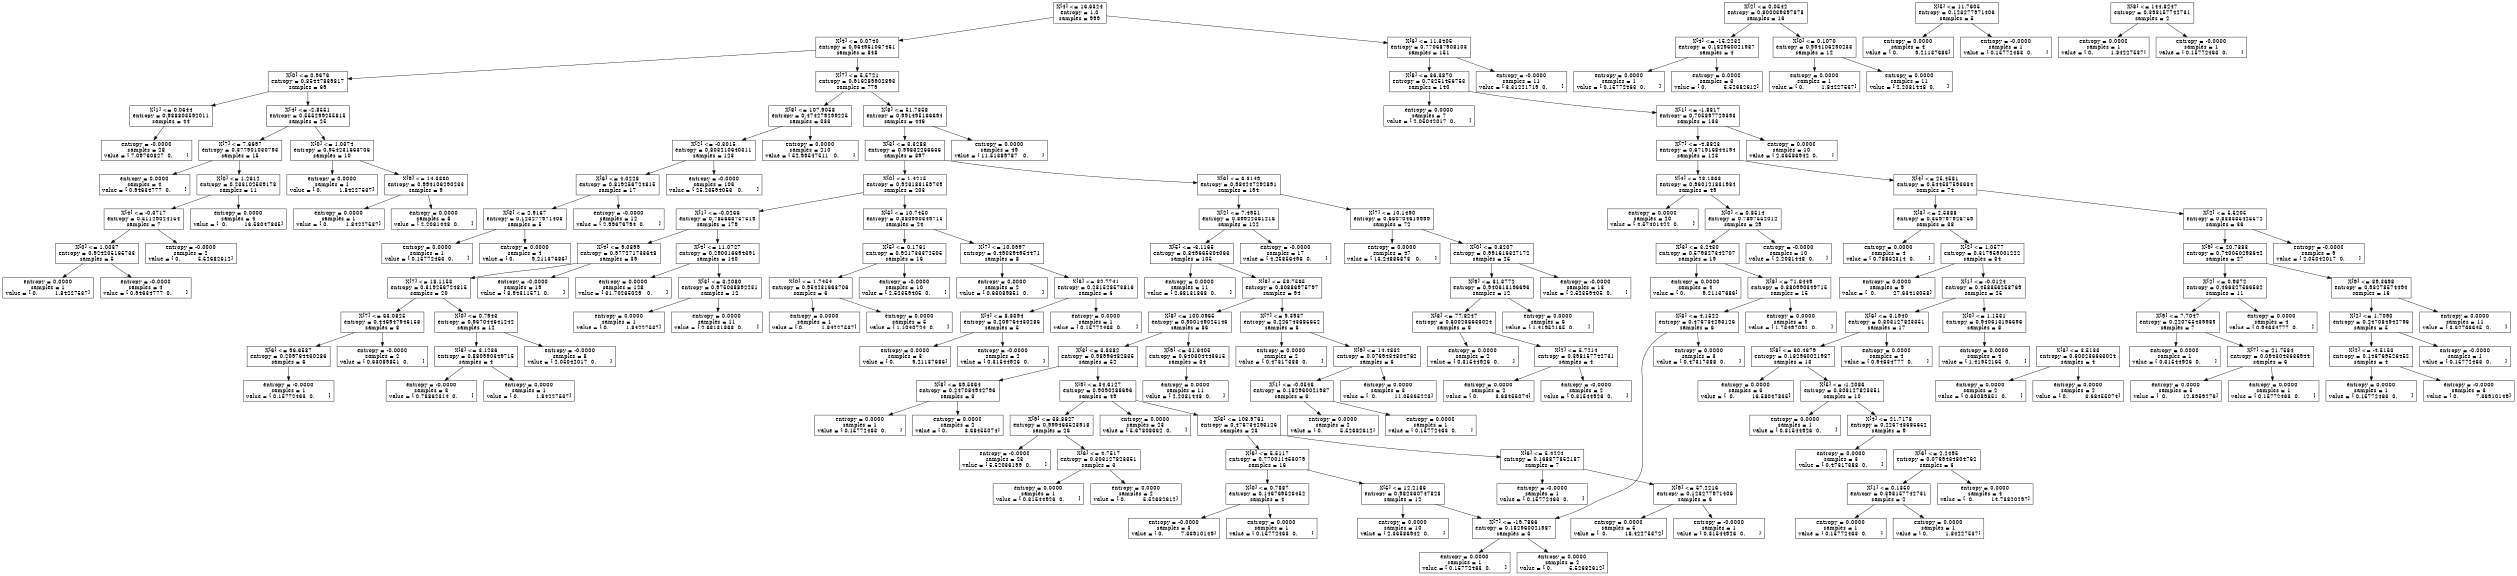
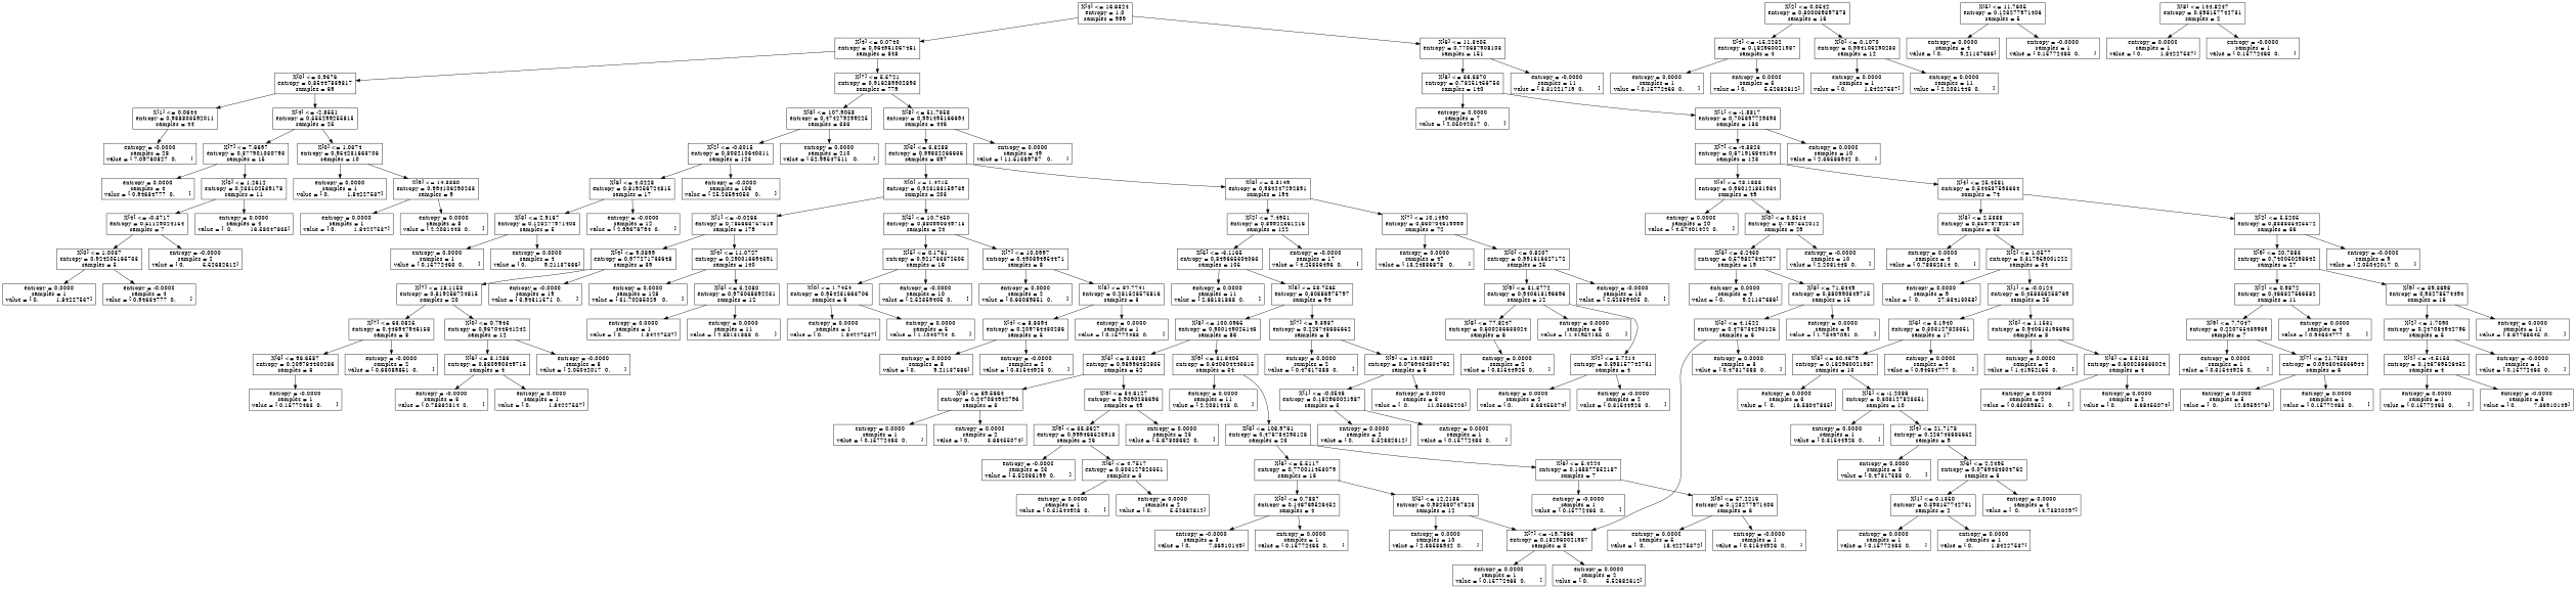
  digraph {
    node [shape=box]
    n1 [label="X[4] <= 16.6324\nentropy = 1.0\nsamples = 999"]
    n2 [label="X[4] <= 0.0740\nentropy = 0.964961067461\nsamples = 848"]
    n3 [label="X[6] <= 11.3405\nentropy = 0.770687908103\nsamples = 151"]
    n4 [label="X[0] <= 0.9676\nentropy = 0.85447839817\nsamples = 69"]
    n5 [label="X[7] <= 5.5721\nentropy = 0.916289902893\nsamples = 779"]
    n6 [label="X[8] <= 36.3870\nentropy = 0.73251456753\nsamples = 140"]
    n7 [label="entropy = -0.0000\nsamples = 11\nvalue = [ 3.31221719  0.        ]"]
    n8 [label="X[1] <= 0.0644\nentropy = 0.988803592011\nsamples = 44"]
    n9 [label="X[4] <= -2.8551\nentropy = 0.555299255815\nsamples = 25"]
    n10 [label="X[8] <= 107.9058\nentropy = 0.474279299225\nsamples = 333"]
    n11 [label="X[8] <= 51.7358\nentropy = 0.991495166694\nsamples = 446"]
    n12 [label="entropy = -0.0000\nsamples = 28\nvalue = [ 7.09760827  0.        ]"]
    n13 [label="X[0] <= 1.0374\nentropy = 0.954231663706\nsamples = 10"]
    n14 [label="X[7] <= 7.6697\nentropy = 0.377901030793\nsamples = 15"]
    n15 [label="X[2] <= 0.0542\nentropy = 0.800039397878\nsamples = 16"]
    n16 [label="X[4] <= -15.2232\nentropy = 0.182960021987\nsamples = 4"]
    n17 [label="X[0] <= 0.1070\nentropy = 0.994106290233\nsamples = 12"]
    n18 [label="entropy = 0.0000\nsamples = 1\nvalue = [ 0.15772463  0.        ]"]
    n19 [label="entropy = 0.0000\nsamples = 3\nvalue = [ 0.          5.52682612]"]
    n20 [label="entropy = 0.0000\nsamples = 1\nvalue = [ 0.          1.84227537]"]
    n21 [label="entropy = 0.0000\nsamples = 11\nvalue = [ 2.2081448  0.       ]"]
    n22 [label="entropy = 0.0000\nsamples = 1\nvalue = [ 0.          1.84227537]"]
    n23 [label="X[9] <= 14.3360\nentropy = 0.994106290233\nsamples = 9"]
    n24 [label="entropy = 0.0000\nsamples = 4\nvalue = [ 0.94634777  0.        ]"]
    n25 [label="X[0] <= 1.2612\nentropy = 0.233102539178\nsamples = 11"]
    n26 [label="entropy = 0.0000\nsamples = 1\nvalue = [ 0.          1.84227537]"]
    n27 [label="entropy = 0.0000\nsamples = 8\nvalue = [ 2.2081448  0.       ]"]
    n28 [label="X[4] <= -0.3717\nentropy = 0.51129024154\nsamples = 7"]
    n29 [label="entropy = 0.0000\nsamples = 4\nvalue = [  0.          16.58047835]"]
    n30 [label="X[0] <= 1.0037\nentropy = 0.924205165733\nsamples = 5"]
    n31 [label="entropy = -0.0000\nsamples = 2\nvalue = [ 0.          5.52682612]"]
    n32 [label="entropy = 0.0000\nsamples = 1\nvalue = [ 0.          1.84227537]"]
    n33 [label="entropy = -0.0000\nsamples = 4\nvalue = [ 0.94634777  0.        ]"]
    n34 [label="entropy = 0.0000\nsamples = 210\nvalue = [ 52.99547511   0.        ]"]
    n35 [label="X[2] <= -0.3015\nentropy = 0.803210640311\nsamples = 123"]
    n36 [label="entropy = 0.0000\nsamples = 49\nvalue = [ 11.51389787   0.        ]"]
    n37 [label="X[3] <= 3.3288\nentropy = 0.99832266636\nsamples = 397"]
    n38 [label="X[6] <= 4.0228\nentropy = 0.819256724815\nsamples = 17"]
    n39 [label="entropy = -0.0000\nsamples = 106\nvalue = [ 25.23594053   0.        ]"]
    n40 [label="X[3] <= 2.9167\nentropy = 0.123277971406\nsamples = 5"]
    n41 [label="entropy = -0.0000\nsamples = 12\nvalue = [ 2.99676794  0.        ]"]
    n42 [label="entropy = 0.0000\nsamples = 1\nvalue = [ 0.15772463  0.        ]"]
    n43 [label="entropy = 0.0000\nsamples = 4\nvalue = [ 0.          9.21137686]"]
    n44 [label="X[0] <= 1.4215\nentropy = 0.923183159739\nsamples = 203"]
    n45 [label="X[6] <= 6.3149\nentropy = 0.984247292891\nsamples = 194"]
    n46 [label="X[1] <= -0.0266\nentropy = 0.785663757519\nsamples = 179"]
    n47 [label="X[5] <= 10.7450\nentropy = 0.880990349715\nsamples = 24"]
    n48 [label="X[2] <= 7.4951\nentropy = 0.89922361216\nsamples = 122"]
    n49 [label="X[7] <= 10.1490\nentropy = 0.660704619999\nsamples = 72"]
    n50 [label="X[4] <= 9.0899\nentropy = 0.977271733648\nsamples = 39"]
    n51 [label="X[4] <= 11.0727\nentropy = 0.290016694391\nsamples = 140"]
    n52 [label="X[5] <= 0.1761\nentropy = 0.921733372505\nsamples = 16"]
    n53 [label="X[7] <= 10.0997\nentropy = 0.490894954471\nsamples = 8"]
    n54 [label="X[7] <= 18.1153\nentropy = 0.819256724815\nsamples = 20"]
    n55 [label="entropy = -0.0000\nsamples = 19\nvalue = [ 3.94311571  0.        ]"]
    n56 [label="entropy = 0.0000\nsamples = 128\nvalue = [ 31.70265029   0.        ]"]
    n57 [label="X[3] <= 3.2080\nentropy = 0.975038892231\nsamples = 12"]
    n58 [label="X[0] <= 0.7943\nentropy = 0.967044641242\nsamples = 12"]
    n59 [label="X[7] <= 63.0825\nentropy = 0.446947946158\nsamples = 8"]
    n60 [label="X[6] <= 3.1286\nentropy = 0.880990349715\nsamples = 4"]
    n61 [label="entropy = -0.0000\nsamples = 8\nvalue = [ 2.05042017  0.        ]"]
    n62 [label="X[6] <= 96.6587\nentropy = 0.209764430286\nsamples = 6"]
    n63 [label="entropy = -0.0000\nsamples = 2\nvalue = [ 0.63089851  0.        ]"]
    n64 [label="entropy = 0.0000\nsamples = 1\nvalue = [ 0.          1.84227537]"]
    n65 [label="entropy = -0.0000\nsamples = 3\nvalue = [ 0.78862314  0.        ]"]
    n66 [label="entropy = -0.0000\nsamples = 1\nvalue = [ 0.15772463  0.        ]"]
    n67 [label="X[5] <= 11.7605\nentropy = 0.123277971406\nsamples = 5"]
    n68 [label="entropy = 0.0000\nsamples = 4\nvalue = [ 0.          9.21137686]"]
    n69 [label="entropy = -0.0000\nsamples = 1\nvalue = [ 0.15772463  0.        ]"]
    n70 [label="entropy = 0.0000\nsamples = 11\nvalue = [ 2.68131868  0.        ]"]
    n71 [label="entropy = 0.0000\nsamples = 1\nvalue = [ 0.          1.84227537]"]
    n72 [label="X[0] <= 1.7454\nentropy = 0.954231663706\nsamples = 6"]
    n73 [label="entropy = -0.0000\nsamples = 10\nvalue = [ 2.52359405  0.        ]"]
    n74 [label="entropy = 0.0000\nsamples = 2\nvalue = [ 0.63089851  0.        ]"]
    n75 [label="X[8] <= 82.7741\nentropy = 0.281528573816\nsamples = 6"]
    n76 [label="entropy = 0.0000\nsamples = 5\nvalue = [ 1.1040724  0.       ]"]
    n77 [label="entropy = 0.0000\nsamples = 1\nvalue = [ 0.          1.84227537]"]
    n78 [label="entropy = 0.0000\nsamples = 1\nvalue = [ 0.15772463  0.        ]"]
    n79 [label="X[4] <= 8.8394\nentropy = 0.209764430286\nsamples = 5"]
    n80 [label="entropy = 0.0000\nsamples = 3\nvalue = [ 0.          9.21137686]"]
    n81 [label="entropy = -0.0000\nsamples = 2\nvalue = [ 0.31544926  0.        ]"]
    n82 [label="X[5] <= -3.1165\nentropy = 0.849665304063\nsamples = 105"]
    n83 [label="entropy = -0.0000\nsamples = 17\nvalue = [ 4.25856496  0.        ]"]
    n84 [label="entropy = 0.0000\nsamples = 47\nvalue = [ 13.24886878   0.        ]"]
    n85 [label="X[0] <= 0.8207\nentropy = 0.991616327172\nsamples = 25"]
    n86 [label="entropy = 0.0000\nsamples = 11\nvalue = [ 2.68131868  0.        ]"]
    n87 [label="X[8] <= 58.7565\nentropy = 0.80886975797\nsamples = 94"]
    n88 [label="X[7] <= 9.3937\nentropy = 0.226743685652\nsamples = 8"]
    n89 [label="X[8] <= 100.0965\nentropy = 0.900149025146\nsamples = 86"]
    n90 [label="entropy = 0.0000\nsamples = 2\nvalue = [ 0.47317388  0.        ]"]
    n91 [label="X[9] <= 14.4832\nentropy = 0.0769434804762\nsamples = 6"]
    n92 [label="X[3] <= 3.3382\nentropy = 0.98996482835\nsamples = 52"]
    n93 [label="X[9] <= 31.6405\nentropy = 0.640304443615\nsamples = 34"]
    n94 [label="X[1] <= -0.0546\nentropy = 0.182960021987\nsamples = 3"]
    n95 [label="entropy = 0.0000\nsamples = 3\nvalue = [  0.          11.05365223]"]
    n96 [label="entropy = 0.0000\nsamples = 1\nvalue = [ 0.15772463  0.        ]"]
    n97 [label="entropy = 0.0000\nsamples = 2\nvalue = [ 0.          5.52682612]"]
    n98 [label="X[8] <= 69.5664\nentropy = 0.247084942796\nsamples = 3"]
    n99 [label="X[9] <= 34.6127\nentropy = 0.9090286696\nsamples = 49"]
    n100 [label="entropy = 0.0000\nsamples = 11\nvalue = [ 2.2081448  0.       ]"]
    n101 [label="X[8] <= 108.9761\nentropy = 0.476734293126\nsamples = 23"]
    n102 [label="entropy = 0.0000\nsamples = 1\nvalue = [ 0.15772463  0.        ]"]
    n103 [label="entropy = 0.0000\nsamples = 2\nvalue = [ 0.          3.68455074]"]
    n104 [label="entropy = 0.0000\nsamples = 23\nvalue = [ 5.67808662  0.        ]"]
    n105 [label="X[9] <= 38.8627\nentropy = 0.999466523918\nsamples = 26"]
    n106 [label="X[6] <= 4.7517\nentropy = 0.303127823351\nsamples = 3"]
    n107 [label="entropy = -0.0000\nsamples = 23\nvalue = [ 5.52036199  0.        ]"]
    n108 [label="entropy = 0.0000\nsamples = 2\nvalue = [ 0.          5.52682612]"]
    n109 [label="entropy = 0.0000\nsamples = 1\nvalue = [ 0.31544926  0.        ]"]
    n110 [label="X[6] <= 5.4224\nentropy = 0.168877852187\nsamples = 7"]
    n111 [label="X[6] <= 5.5117\nentropy = 0.770011453079\nsamples = 16"]
    n112 [label="X[9] <= 57.2216\nentropy = 0.123277971406\nsamples = 6"]
    n113 [label="entropy = -0.0000\nsamples = 1\nvalue = [ 0.15772463  0.        ]"]
    n114 [label="X[5] <= 12.2186\nentropy = 0.982360747828\nsamples = 12"]
    n115 [label="X[0] <= 0.7887\nentropy = 0.146769526452\nsamples = 4"]
    n116 [label="entropy = 0.0000\nsamples = 5\nvalue = [  0.          18.42275372]"]
    n117 [label="entropy = -0.0000\nsamples = 1\nvalue = [ 0.31544926  0.        ]"]
    n118 [label="entropy = 0.0000\nsamples = 10\nvalue = [ 2.36586942  0.        ]"]
    n119 [label="X[7] <= -19.7866\nentropy = 0.182960021987\nsamples = 3"]
    n120 [label="entropy = 0.0000\nsamples = 1\nvalue = [ 0.15772463  0.        ]"]
    n121 [label="entropy = -0.0000\nsamples = 3\nvalue = [ 0.          7.36910149]"]
    n122 [label="X[8] <= 144.8247\nentropy = 0.398157742731\nsamples = 2"]
    n123 [label="entropy = 0.0000\nsamples = 1\nvalue = [ 0.          1.84227537]"]
    n124 [label="entropy = -0.0000\nsamples = 1\nvalue = [ 0.15772463  0.        ]"]
    n125 [label="X[9] <= 31.3772\nentropy = 0.940613196696\nsamples = 12"]
    n126 [label="entropy = -0.0000\nsamples = 13\nvalue = [ 2.52359405  0.        ]"]
    n127 [label="X[8] <= 77.8247\nentropy = 0.600236633024\nsamples = 6"]
    n128 [label="entropy = 0.0000\nsamples = 6\nvalue = [ 1.41952165  0.        ]"]
    n129 [label="entropy = 0.0000\nsamples = 2\nvalue = [ 0.31544926  0.        ]"]
    n130 [label="X[2] <= 5.7214\nentropy = 0.398157742731\nsamples = 4"]
    n131 [label="entropy = 0.0000\nsamples = 2\nvalue = [ 0.          3.68455074]"]
    n132 [label="entropy = -0.0000\nsamples = 2\nvalue = [ 0.31544926  0.        ]"]
    n133 [label="entropy = 0.0000\nsamples = 7\nvalue = [ 2.05042017  0.        ]"]
    n134 [label="X[1] <= -1.8817\nentropy = 0.705897729393\nsamples = 133"]
    n135 [label="entropy = 0.0000\nsamples = 10\nvalue = [ 2.36586942  0.        ]"]
    n136 [label="X[7] <= -4.8823\nentropy = 0.671916844194\nsamples = 123"]
    n137 [label="X[4] <= 28.1863\nentropy = 0.960121831984\nsamples = 49"]
    n138 [label="X[4] <= 25.4581\nentropy = 0.544537593634\nsamples = 74"]
    n139 [label="entropy = 0.0000\nsamples = 20\nvalue = [ 4.57401422  0.        ]"]
    n140 [label="X[0] <= 0.8514\nentropy = 0.7897552012\nsamples = 29"]
    n141 [label="X[3] <= 2.5388\nentropy = 0.359797926759\nsamples = 38"]
    n142 [label="X[2] <= 5.5205\nentropy = 0.838335425572\nsamples = 36"]
    n143 [label="X[3] <= 3.2430\nentropy = 0.579827342707\nsamples = 19"]
    n144 [label="entropy = -0.0000\nsamples = 10\nvalue = [ 2.2081448  0.       ]"]
    n145 [label="entropy = 0.0000\nsamples = 4\nvalue = [ 0.          9.21137686]"]
    n146 [label="X[8] <= 71.6449\nentropy = 0.880990349715\nsamples = 15"]
    n147 [label="entropy = 0.0000\nsamples = 9\nvalue = [ 1.73497091  0.        ]"]
    n148 [label="X[3] <= 4.1522\nentropy = 0.476734293126\nsamples = 6"]
    n149 [label="entropy = 0.0000\nsamples = 3\nvalue = [ 0.47317388  0.        ]"]
    n150 [label="entropy = 0.0000\nsamples = 1\nvalue = [ 0.15772463  0.        ]"]
    n151 [label="entropy = 0.0000\nsamples = 2\nvalue = [ 0.          5.52682612]"]
    n152 [label="entropy = 0.0000\nsamples = 4\nvalue = [ 0.78862314  0.        ]"]
    n153 [label="X[2] <= 1.0577\nentropy = 0.317959001222\nsamples = 34"]
    n154 [label="X[9] <= 20.7883\nentropy = 0.740050298642\nsamples = 27"]
    n155 [label="entropy = -0.0000\nsamples = 9\nvalue = [ 2.05042017  0.        ]"]
    n156 [label="entropy = 0.0000\nsamples = 9\nvalue = [  0.          27.63413058]"]
    n157 [label="X[1] <= -0.0124\nentropy = 0.458356258769\nsamples = 25"]
    n158 [label="X[0] <= 1.1531\nentropy = 0.940613196696\nsamples = 8"]
    n159 [label="X[6] <= 3.1940\nentropy = 0.303127823351\nsamples = 17"]
    n160 [label="entropy = 0.0000\nsamples = 4\nvalue = [ 1.41952165  0.        ]"]
    n161 [label="X[3] <= 3.5133\nentropy = 0.600236633024\nsamples = 4"]
    n162 [label="X[8] <= 60.4679\nentropy = 0.182960021987\nsamples = 13"]
    n163 [label="entropy = 0.0000\nsamples = 4\nvalue = [ 0.94634777  0.        ]"]
    n164 [label="entropy = 0.0000\nsamples = 2\nvalue = [ 0.63089851  0.        ]"]
    n165 [label="entropy = 0.0000\nsamples = 2\nvalue = [ 0.          3.68455074]"]
    n166 [label="entropy = 0.0000\nsamples = 3\nvalue = [  0.          16.58047835]"]
    n167 [label="X[5] <= -1.2086\nentropy = 0.303127823351\nsamples = 10"]
    n168 [label="entropy = 0.0000\nsamples = 1\nvalue = [ 0.31544926  0.        ]"]
    n169 [label="X[4] <= 21.7178\nentropy = 0.226743685652\nsamples = 9"]
    n170 [label="X[6] <= 2.2495\nentropy = 0.0769434804762\nsamples = 6"]
    n171 [label="entropy = 0.0000\nsamples = 3\nvalue = [ 0.47317388  0.        ]"]
    n172 [label="entropy = 0.0000\nsamples = 4\nvalue = [  0.          14.73820297]"]
    n173 [label="X[1] <= 0.1350\nentropy = 0.398157742731\nsamples = 2"]
    n174 [label="entropy = 0.0000\nsamples = 1\nvalue = [ 0.15772463  0.        ]"]
    n175 [label="entropy = 0.0000\nsamples = 1\nvalue = [ 0.          1.84227537]"]
    n176 [label="X[2] <= 0.9872\nentropy = 0.466327566582\nsamples = 11"]
    n177 [label="X[9] <= 39.3698\nentropy = 0.93278574494\nsamples = 16"]
    n178 [label="entropy = 0.0000\nsamples = 4\nvalue = [ 0.94634777  0.        ]"]
    n179 [label="X[9] <= 7.7047\nentropy = 0.220755439989\nsamples = 7"]
    n180 [label="entropy = 0.0000\nsamples = 11\nvalue = [ 3.62766645  0.        ]"]
    n181 [label="X[2] <= 1.7090\nentropy = 0.247084942796\nsamples = 5"]
    n182 [label="entropy = 0.0000\nsamples = 1\nvalue = [ 0.31544926  0.        ]"]
    n183 [label="X[7] <= 21.7584\nentropy = 0.0943043636944\nsamples = 6"]
    n184 [label="entropy = 0.0000\nsamples = 5\nvalue = [  0.         12.8959276]"]
    n185 [label="entropy = 0.0000\nsamples = 1\nvalue = [ 0.15772463  0.        ]"]
    n186 [label="X[2] <= -4.5153\nentropy = 0.146769526452\nsamples = 4"]
    n187 [label="entropy = -0.0000\nsamples = 1\nvalue = [ 0.15772463  0.        ]"]
    n188 [label="entropy = 0.0000\nsamples = 1\nvalue = [ 0.15772463  0.        ]"]
    n189 [label="entropy = -0.0000\nsamples = 3\nvalue = [ 0.          7.36910149]"]
    n1 -> n2
    n1 -> n3
    n2 -> n4
    n2 -> n5
    n3 -> n6
    n3 -> n7
    n4 -> n8
    n4 -> n9
    n5 -> n10
    n5 -> n11
    n6 -> n133
    n6 -> n134
    n8 -> n12
    n9 -> n13
    n9 -> n14
    n10 -> n34
    n10 -> n35
    n11 -> n36
    n11 -> n37
    n13 -> n22
    n13 -> n23
    n14 -> n24
    n14 -> n25
    n15 -> n16
    n15 -> n17
    n16 -> n18
    n16 -> n19
    n17 -> n20
    n17 -> n21
    n23 -> n26
    n23 -> n27
    n25 -> n28
    n25 -> n29
    n28 -> n30
    n28 -> n31
    n30 -> n32
    n30 -> n33
    n35 -> n38
    n35 -> n39
    n37 -> n44
    n37 -> n45
    n38 -> n40
    n38 -> n41
    n40 -> n42
    n40 -> n43
    n44 -> n46
    n44 -> n47
    n45 -> n48
    n45 -> n49
    n46 -> n50
    n46 -> n51
    n47 -> n52
    n47 -> n53
    n48 -> n82
    n48 -> n83
    n49 -> n84
    n49 -> n85
    n50 -> n54
    n50 -> n55
    n51 -> n56
    n51 -> n57
    n52 -> n72
    n52 -> n73
    n53 -> n74
    n53 -> n75
    n54 -> n58
    n54 -> n59
    n57 -> n70
    n57 -> n71
    n58 -> n60
    n58 -> n61
    n59 -> n62
    n59 -> n63
    n60 -> n64
    n60 -> n65
    n62 -> n66
    n67 -> n68
    n67 -> n69
    n72 -> n76
    n72 -> n77
    n75 -> n78
    n75 -> n79
    n79 -> n80
    n79 -> n81
    n82 -> n86
    n82 -> n87
    n85 -> n125
    n85 -> n126
    n87 -> n88
    n87 -> n89
    n88 -> n90
    n88 -> n91
    n89 -> n92
    n89 -> n93
    n91 -> n94
    n91 -> n95
    n92 -> n98
    n92 -> n99
    n93 -> n100
-   n99 -> n101
+   n93 -> n101
    n94 -> n96
    n94 -> n97
    n98 -> n102
    n98 -> n103
    n99 -> n104
    n99 -> n105
    n101 -> n110
    n101 -> n111
    n105 -> n106
    n105 -> n107
    n106 -> n108
    n106 -> n109
    n110 -> n112
    n110 -> n113
    n111 -> n114
    n111 -> n115
    n112 -> n116
    n112 -> n117
    n114 -> n118
    n114 -> n119
    n115 -> n120
    n115 -> n121
    n119 -> n150
    n119 -> n151
    n122 -> n123
    n122 -> n124
    n125 -> n127
    n125 -> n128
    n127 -> n129
-   n127 -> n130
+   n125 -> n130
    n130 -> n131
    n130 -> n132
    n134 -> n135
    n134 -> n136
    n136 -> n137
    n136 -> n138
    n137 -> n139
    n137 -> n140
    n138 -> n141
    n138 -> n142
    n140 -> n143
    n140 -> n144
    n141 -> n152
    n141 -> n153
    n142 -> n154
    n142 -> n155
    n143 -> n145
    n143 -> n146
    n146 -> n147
    n146 -> n148
    n148 -> n119
    n148 -> n149
    n153 -> n156
    n153 -> n157
    n154 -> n176
    n154 -> n177
    n157 -> n158
    n157 -> n159
    n158 -> n160
+   n158 -> n161
    n159 -> n162
    n159 -> n163
    n161 -> n164
    n161 -> n165
    n162 -> n166
    n162 -> n167
    n167 -> n168
    n167 -> n169
+   n169 -> n170
    n169 -> n171
    n170 -> n172
    n170 -> n173
    n173 -> n174
    n173 -> n175
    n176 -> n178
    n176 -> n179
    n177 -> n180
    n177 -> n181
    n179 -> n182
    n179 -> n183
    n181 -> n186
    n181 -> n187
    n183 -> n184
    n183 -> n185
    n186 -> n188
    n186 -> n189
  }
